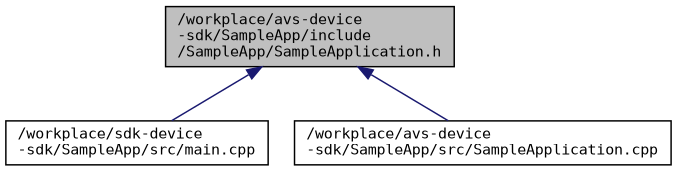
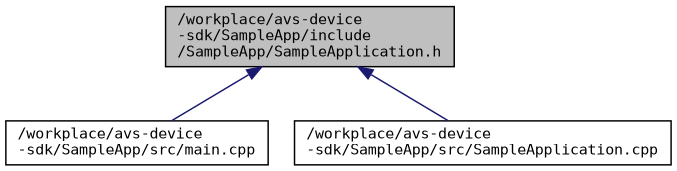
  digraph {
    fontname="DejaVu Sans Mono"
    node [color=black fillcolor=white fontname="DejaVu Sans Mono" fontsize=10 shape=record style=filled]
    edge [color=midnightblue dir=back fontname="DejaVu Sans Mono" fontsize=10 labelfontname=Helvetica labelfontsize=10 style=solid]
    n1 [fillcolor=grey75 fontcolor=black height=0.2 label="/workplace/avs-device\l-sdk/SampleApp/include\l/SampleApp/SampleApplication.h" width=0.4]
-   n2 [height=0.2 label="/workplace/sdk-device\l-sdk/SampleApp/src/main.cpp" width=0.4]
+   n2 [height=0.2 label="/workplace/avs-device\l-sdk/SampleApp/src/main.cpp" width=0.4]
    n3 [height=0.2 label="/workplace/avs-device\l-sdk/SampleApp/src/SampleApplication.cpp" width=0.4]
    n1 -> n2
    n1 -> n3
  }
